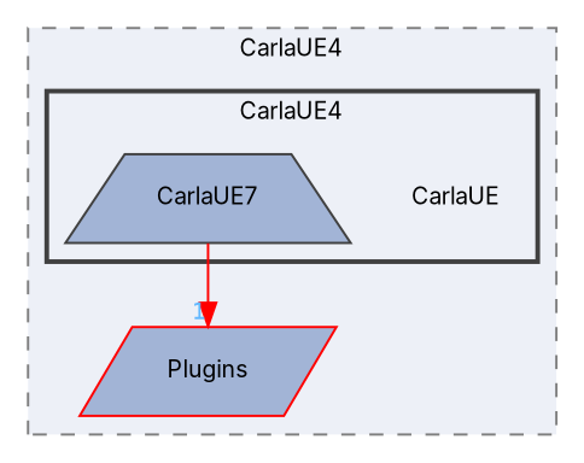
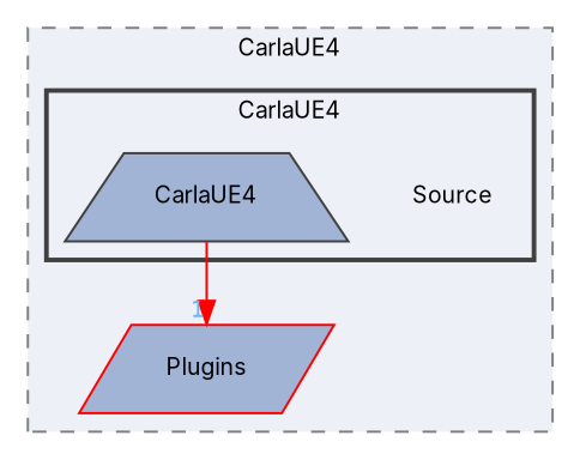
  digraph {
    compound=true
    fontname=Inter
    node [fontname=Inter fontsize=10 fillcolor="#a2b4d6" style=filled]
-   n1 [height=0.2 label=CarlaUE shape=plaintext width=0.4 fillcolor="" style=""]
-   n2 [color=grey25 height=0.2 label=CarlaUE7 shape=trapezium width=0.4]
+   n1 [height=0.2 label=Source shape=plaintext width=0.4 fillcolor="" style=""]
+   n2 [color=grey25 height=0.2 label=CarlaUE4 shape=trapezium width=0.4]
    n3 [color=red height=0.2 label=Plugins shape=parallelogram width=0.4]
    subgraph cluster_1 {
      bgcolor="#edf0f7"
      fontsize=10
      label=CarlaUE4
      pencolor=grey50
      style="filled,dashed"
      n3
      subgraph cluster_2 {
        bgcolor="#edf0f7"
        fontsize=10
        pencolor=grey25
        style="filled,bold"
        n1
        n2
      }
    }
    n2 -> n3 [color=red fontcolor=steelblue1 fontname=Inter fontsize=10 headlabel=1 labeldistance=1.5 labelfontname=Helvetica labelfontsize=10]
  }
